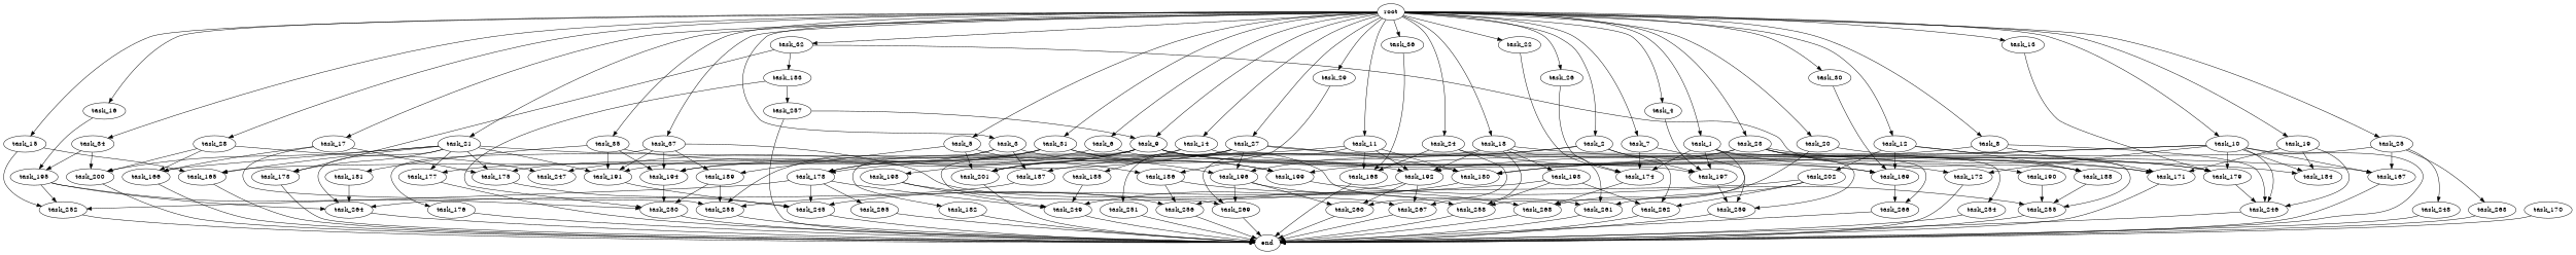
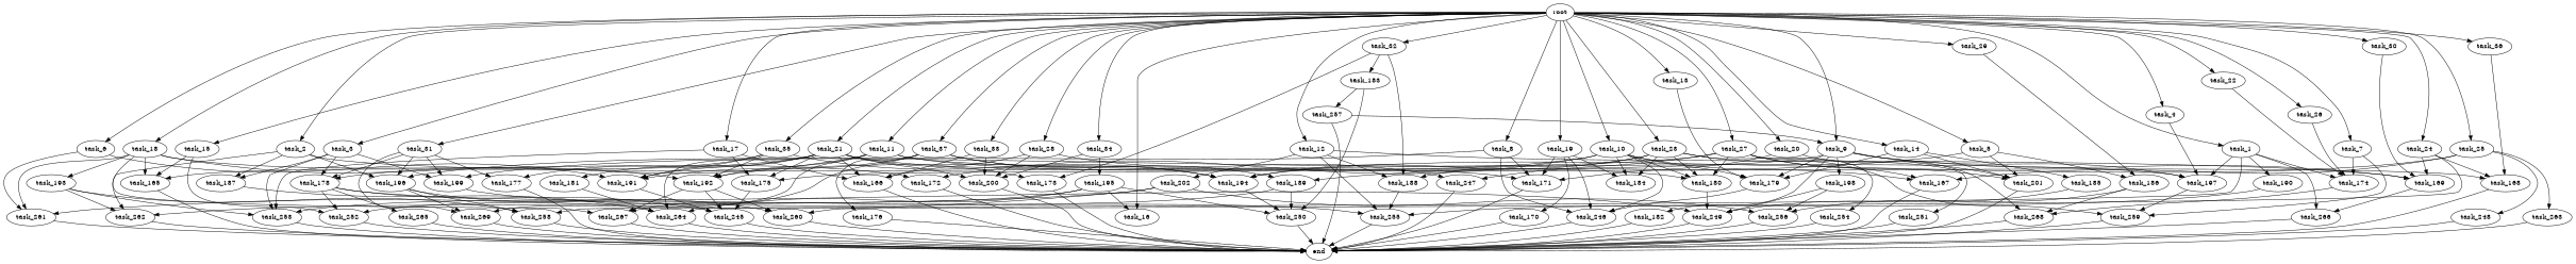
  digraph {
    root
    task_11
    task_2
    task_21
    task_23
    task_35
+   task_33
    task_14
    task_3
    task_28
    task_22
    task_5
    task_9
    task_27
    task_20
    task_37
    task_30
    task_8
    task_24
    task_31
    task_12
    task_32
    task_10
    task_29
    task_1
    task_34
    task_4
    task_13
    task_36
    task_16
    task_15
    task_18
    task_26
    task_25
    task_19
    task_17
    task_6
    task_7
    task_178
    task_269
    task_168
    task_192
    task_180
    task_196
    task_187
    task_197
    task_262
    task_165
    task_171
    task_173
    task_166
    task_200
    task_175
    task_191
    task_264
    task_177
    task_254
    task_259
    task_194
    task_188
    task_184
    task_181
    task_185
    task_179
    task_201
    task_253
    task_199
    task_247
    task_174
    task_186
    task_189
    task_182
    task_198
    task_169
    task_167
    task_251
    task_268
    task_176
    task_267
    task_246
    task_260
    task_255
    task_202
    task_183
    task_172
    task_258
    task_266
    task_190
    task_195
    task_252
    task_193
    task_261
    task_263
    task_248
    task_170
    task_249
    task_265
    task_245
    end
    task_256
    task_250
    task_257
    root -> task_11
    root -> task_2
    root -> task_21
    root -> task_23
    root -> task_35
+   root -> task_33
    root -> task_14
    root -> task_3
    root -> task_28
    root -> task_22
    root -> task_5
    root -> task_9
    root -> task_27
    root -> task_20
    root -> task_37
    root -> task_30
    root -> task_8
    root -> task_24
    root -> task_31
    root -> task_12
    root -> task_32
    root -> task_10
    root -> task_29
    root -> task_1
    root -> task_34
    root -> task_4
    root -> task_13
    root -> task_36
    root -> task_16
    root -> task_15
    root -> task_18
    root -> task_26
    root -> task_25
    root -> task_19
    root -> task_17
    root -> task_6
    root -> task_7
    task_11 -> task_178
    task_11 -> task_269
    task_11 -> task_168
    task_11 -> task_192
    task_11 -> task_180
    task_2 -> task_196
    task_2 -> task_187
    task_2 -> task_197
    task_2 -> task_262
    task_21 -> task_165
    task_21 -> task_171
    task_21 -> task_173
    task_21 -> task_166
    task_21 -> task_200
    task_21 -> task_175
    task_21 -> task_191
    task_21 -> task_264
    task_21 -> task_177
    task_23 -> task_180
    task_23 -> task_254
    task_23 -> task_259
    task_23 -> task_194
    task_23 -> task_188
    task_23 -> task_184
    task_35 -> task_192
    task_35 -> task_191
    task_35 -> task_194
    task_35 -> task_181
+   task_33 -> task_166
+   task_33 -> task_200
    task_14 -> task_185
    task_14 -> task_179
    task_14 -> task_201
    task_3 -> task_178
    task_3 -> task_187
    task_3 -> task_253
    task_3 -> task_199
    task_28 -> task_166
    task_28 -> task_200
    task_28 -> task_247
    task_22 -> task_174
    task_5 -> task_201
    task_5 -> task_186
    task_5 -> task_189
    task_9 -> task_197
    task_9 -> task_175
    task_9 -> task_179
    task_9 -> task_201
    task_9 -> task_182
    task_9 -> task_198
    task_9 -> task_169
    task_27 -> task_180
    task_27 -> task_196
    task_27 -> task_201
    task_27 -> task_247
    task_27 -> task_167
    task_27 -> task_251
    task_20 -> task_171
    task_20 -> task_268
    task_37 -> task_191
    task_37 -> task_194
    task_37 -> task_189
    task_37 -> task_176
    task_37 -> task_267
    task_30 -> task_169
    task_8 -> task_171
    task_8 -> task_199
    task_8 -> task_246
    task_24 -> task_168
    task_24 -> task_169
    task_24 -> task_260
    task_31 -> task_178
    task_31 -> task_269
    task_31 -> task_196
    task_31 -> task_177
    task_31 -> task_199
    task_12 -> task_188
    task_12 -> task_169
    task_12 -> task_255
    task_12 -> task_202
    task_32 -> task_173
    task_32 -> task_188
    task_32 -> task_183
    task_10 -> task_192
    task_10 -> task_180
    task_10 -> task_184
    task_10 -> task_179
    task_10 -> task_167
    task_10 -> task_246
    task_10 -> task_172
    task_29 -> task_186
    task_1 -> task_197
    task_1 -> task_174
    task_1 -> task_258
    task_1 -> task_266
    task_1 -> task_190
    task_34 -> task_200
    task_34 -> task_195
    task_4 -> task_197
    task_13 -> task_179
    task_36 -> task_168
-   task_16 -> task_195
+   task_195 -> task_16
    task_15 -> task_165
    task_15 -> task_252
    task_18 -> task_192
    task_18 -> task_165
    task_18 -> task_267
    task_18 -> task_172
    task_18 -> task_193
    task_18 -> task_261
    task_26 -> task_174
    task_25 -> task_194
    task_25 -> task_167
    task_25 -> task_263
    task_25 -> task_248
    task_19 -> task_171
    task_19 -> task_184
    task_19 -> task_246
+   task_19 -> task_170
    task_17 -> task_166
    task_17 -> task_175
    task_17 -> task_253
    task_6 -> task_191
    task_6 -> task_261
    task_7 -> task_259
    task_7 -> task_174
    task_178 -> task_252
    task_178 -> task_249
    task_178 -> task_265
    task_178 -> task_245
    task_269 -> end
    task_168 -> end
    task_192 -> task_267
    task_192 -> task_260
    task_192 -> task_245
    task_180 -> task_249
    task_196 -> task_269
    task_196 -> task_260
    task_196 -> task_258
    task_187 -> task_264
    task_197 -> task_259
    task_262 -> end
    task_165 -> end
    task_171 -> end
    task_173 -> end
    task_166 -> end
    task_200 -> end
    task_175 -> task_245
    task_191 -> task_245
    task_264 -> end
    task_177 -> end
    task_254 -> end
    task_259 -> end
    task_194 -> task_250
    task_188 -> task_255
    task_181 -> task_264
    task_185 -> task_249
    task_179 -> task_246
    task_201 -> end
    task_253 -> end
    task_199 -> task_255
-   task_10 -> end
+   task_247 -> end
    task_174 -> task_268
    task_186 -> task_268
    task_186 -> task_256
    task_189 -> task_253
    task_189 -> task_250
    task_182 -> end
    task_198 -> task_249
    task_198 -> task_256
    task_169 -> task_266
    task_167 -> end
    task_251 -> end
    task_268 -> end
    task_176 -> end
    task_267 -> end
    task_246 -> end
    task_260 -> end
    task_255 -> end
    task_202 -> task_262
    task_202 -> task_261
    task_202 -> task_256
    task_183 -> task_250
    task_183 -> task_257
    task_172 -> end
    task_258 -> end
    task_266 -> end
    task_190 -> task_255
    task_195 -> task_264
    task_195 -> task_252
    task_195 -> task_250
    task_252 -> end
    task_193 -> task_262
    task_193 -> task_253
    task_193 -> task_258
    task_261 -> end
    task_263 -> end
    task_248 -> end
    task_170 -> end
    task_249 -> end
    task_265 -> end
    task_245 -> end
    task_256 -> end
    task_250 -> end
    task_257 -> task_9
    task_257 -> end
  }
